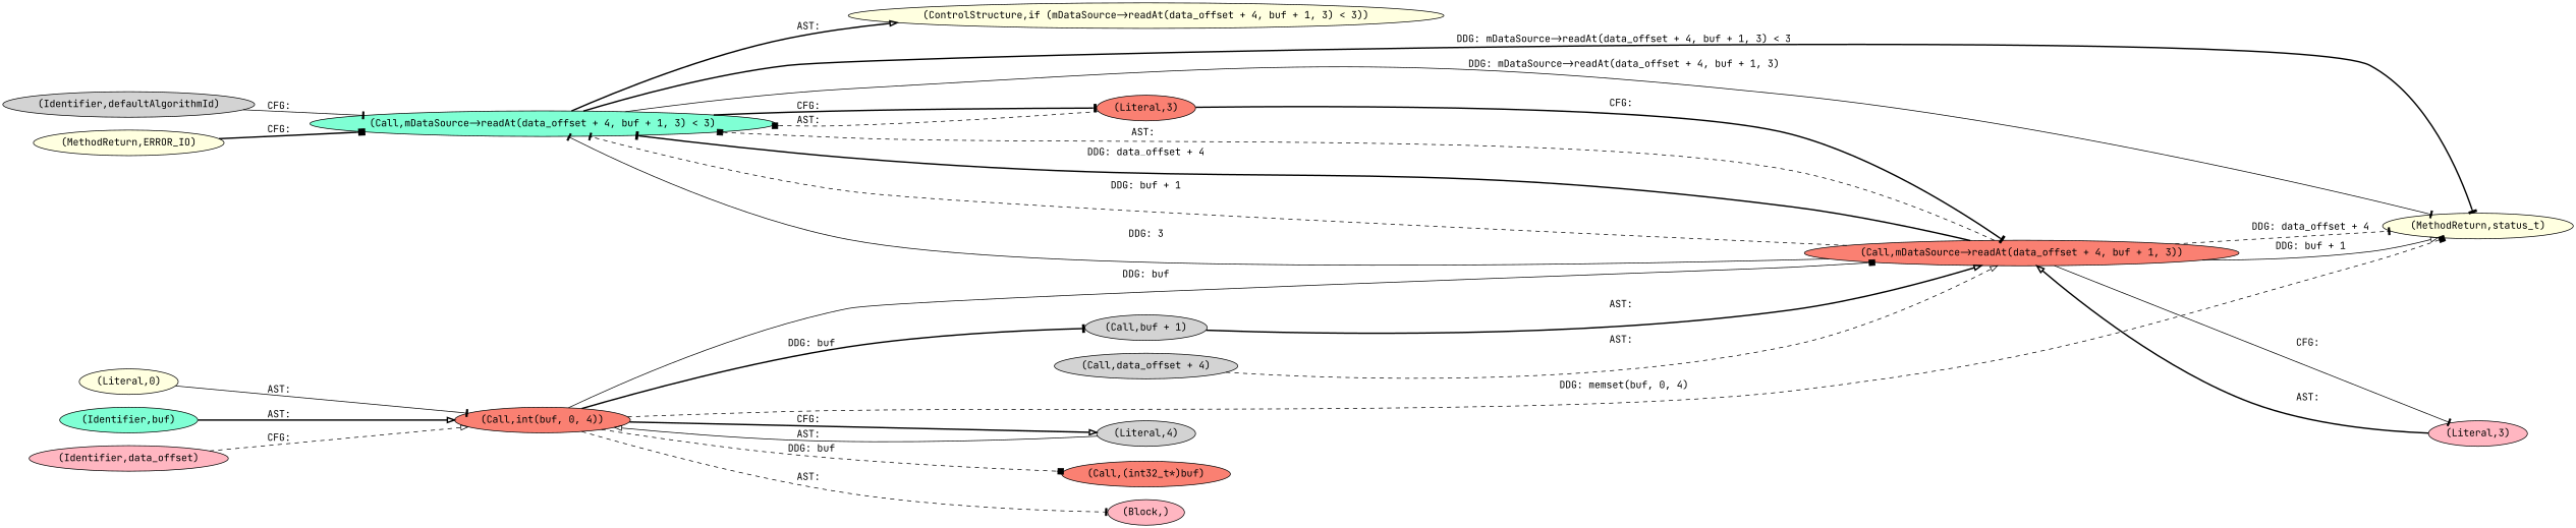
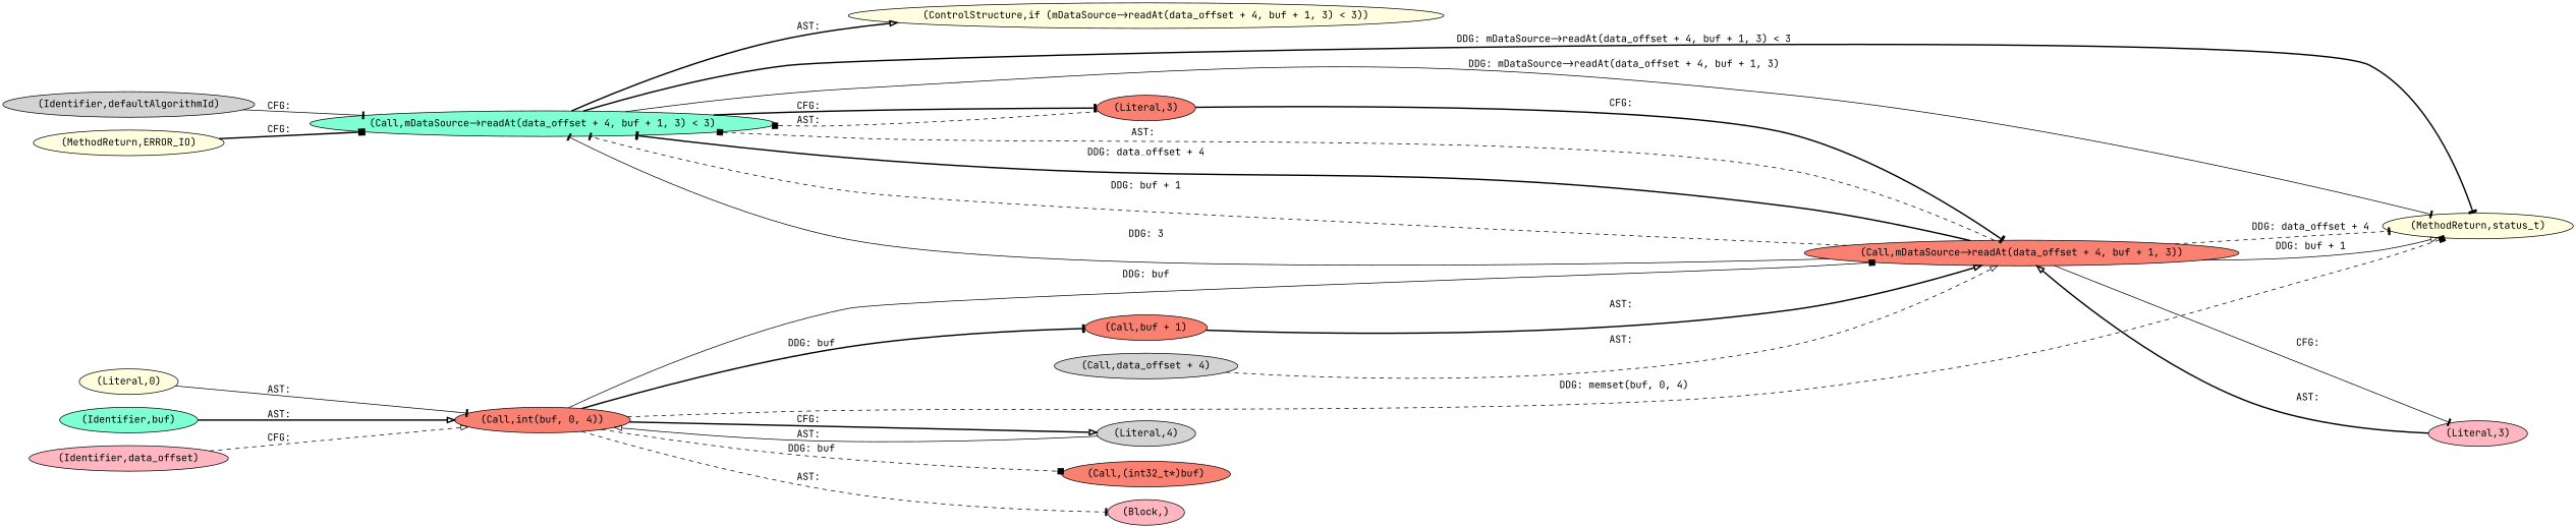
  digraph {
    fontname="JetBrains Mono"
    rankdir=LR
    node [fillcolor=salmon fontname="JetBrains Mono" style=filled]
    edge [arrowhead=tee fontname="JetBrains Mono" style=bold]
    n1 [fillcolor=aquamarine label="(Call,mDataSource->readAt(data_offset + 4, buf + 1, 3) < 3)"]
    n2 [fillcolor=lightyellow label="(ControlStructure,if (mDataSource->readAt(data_offset + 4, buf + 1, 3) < 3))"]
    n3 [fillcolor=lightyellow label="(MethodReturn,status_t)"]
    n4 [label="(Literal,3)"]
    n5 [label="(Call,mDataSource->readAt(data_offset + 4, buf + 1, 3))"]
    n6 [fillcolor=lightpink label="(Literal,3)"]
    n7 [label="(Call,int(buf, 0, 4))"]
    n8 [fillcolor=lightgrey label="(Literal,4)"]
    n9 [label="(Call,(int32_t*)buf)"]
-   n10 [fillcolor=lightgrey label="(Call,buf + 1)"]
+   n10 [label="(Call,buf + 1)"]
    n11 [fillcolor=lightpink label="(Block,)"]
    n12 [fillcolor=lightyellow label="(Literal,0)"]
    n13 [fillcolor=aquamarine label="(Identifier,buf)"]
    n14 [fillcolor=lightpink label="(Identifier,data_offset)"]
    n15 [fillcolor=lightgrey label="(Call,data_offset + 4)"]
    n16 [fillcolor=lightgrey label="(Identifier,defaultAlgorithmId)"]
    n17 [fillcolor=lightyellow label="(MethodReturn,ERROR_IO)"]
    n1 -> n2 [arrowhead=onormal label="AST: "]
    n1 -> n3 [label="DDG: mDataSource->readAt(data_offset + 4, buf + 1, 3) < 3"]
    n1 -> n3 [label="DDG: mDataSource->readAt(data_offset + 4, buf + 1, 3)" style=solid]
    n1 -> n4 [label="CFG: "]
    n4 -> n1 [arrowhead=box label="AST: " style=dashed]
    n4 -> n5 [label="CFG: "]
    n5 -> n1 [arrowhead=box label="AST: " style=dashed]
    n5 -> n1 [label="DDG: data_offset + 4"]
    n5 -> n1 [label="DDG: buf + 1" style=dashed]
    n5 -> n1 [label="DDG: 3" style=solid]
    n5 -> n3 [label="DDG: data_offset + 4" style=dashed]
    n5 -> n3 [arrowhead=onormal label="DDG: buf + 1" style=solid]
    n5 -> n6 [label="CFG: " style=solid]
    n6 -> n5 [arrowhead=onormal label="AST: "]
    n7 -> n3 [arrowhead=box label="DDG: memset(buf, 0, 4)" style=dashed]
    n7 -> n5 [arrowhead=box label="DDG: buf" style=solid]
    n7 -> n8 [arrowhead=onormal label="CFG: "]
    n7 -> n9 [arrowhead=box label="DDG: buf" style=dashed]
    n7 -> n10 [label="DDG: buf"]
    n7 -> n11 [label="AST: " style=dashed]
    n8 -> n7 [arrowhead=onormal label="AST: " style=solid]
    n10 -> n5 [arrowhead=onormal label="AST: "]
    n12 -> n7 [label="AST: " style=solid]
    n13 -> n7 [arrowhead=onormal label="AST: "]
    n14 -> n7 [arrowhead=onormal label="CFG: " style=dashed]
    n15 -> n5 [arrowhead=onormal label="AST: " style=dashed]
    n16 -> n1 [label="CFG: " style=solid]
    n17 -> n1 [arrowhead=box label="CFG: "]
  }
